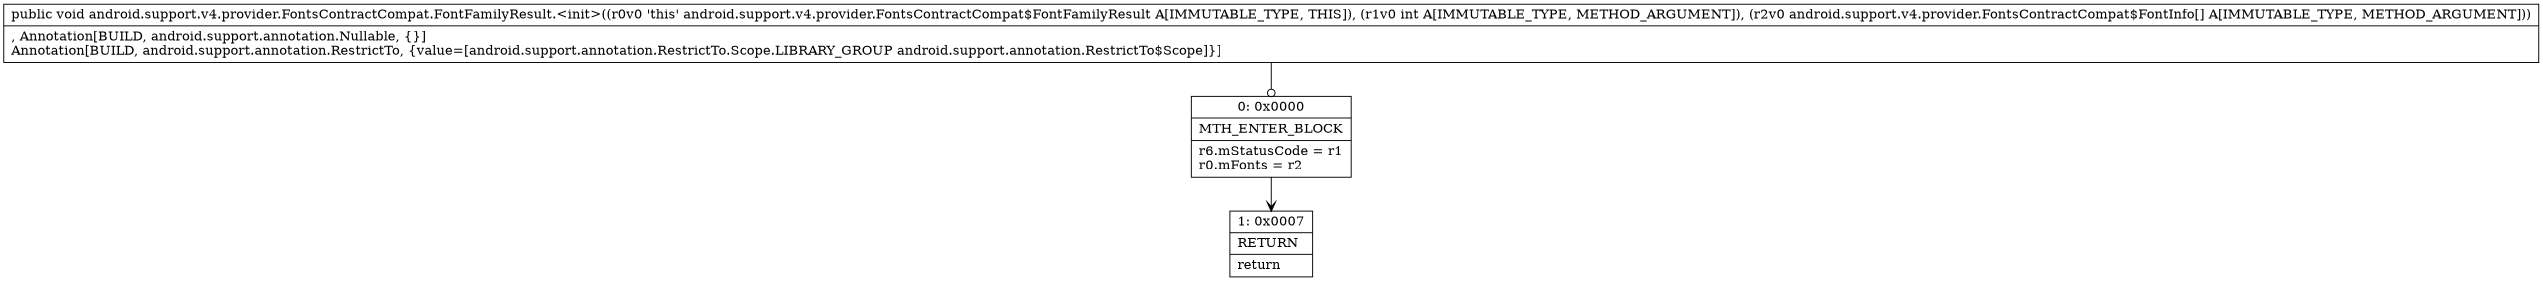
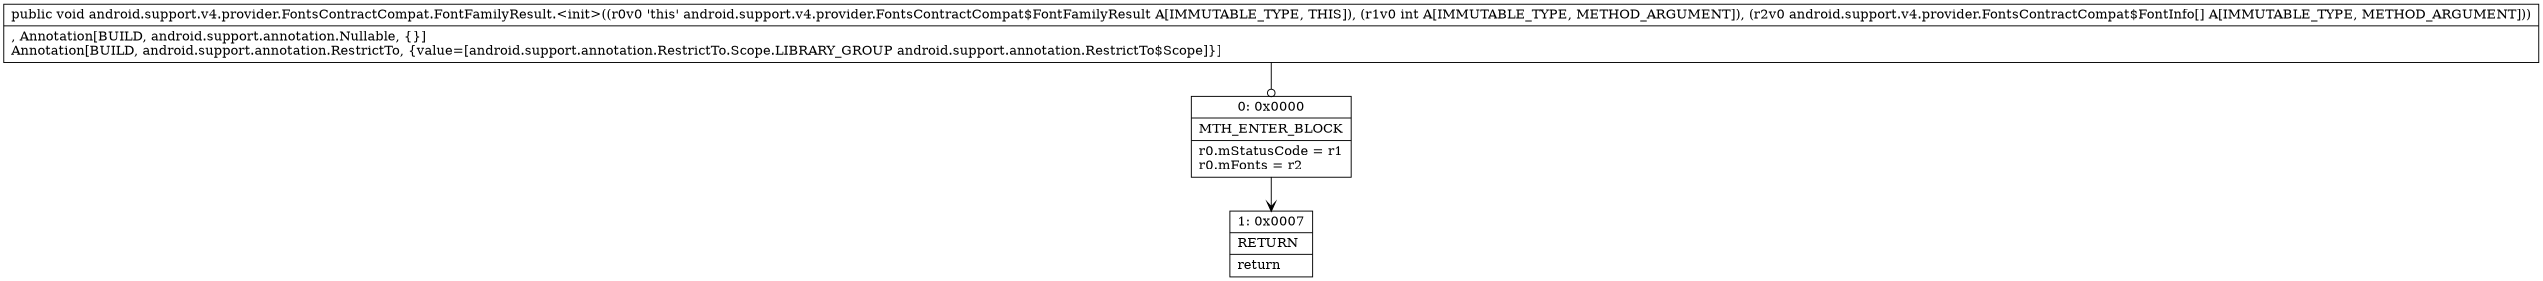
  digraph {
    node [shape=record]
-   n1 [label="{0\:\ 0x0000|MTH_ENTER_BLOCK\l|r6.mStatusCode = r1\lr0.mFonts = r2\l}"]
+   n1 [label="{0\:\ 0x0000|MTH_ENTER_BLOCK\l|r0.mStatusCode = r1\lr0.mFonts = r2\l}"]
    n2 [label="{1\:\ 0x0007|RETURN\l|return\l}"]
    n3 [label="{public void android.support.v4.provider.FontsContractCompat.FontFamilyResult.\<init\>((r0v0 'this' android.support.v4.provider.FontsContractCompat$FontFamilyResult A[IMMUTABLE_TYPE, THIS]), (r1v0 int A[IMMUTABLE_TYPE, METHOD_ARGUMENT]), (r2v0 android.support.v4.provider.FontsContractCompat$FontInfo[] A[IMMUTABLE_TYPE, METHOD_ARGUMENT]))  | , Annotation[BUILD, android.support.annotation.Nullable, \{\}]\lAnnotation[BUILD, android.support.annotation.RestrictTo, \{value=[android.support.annotation.RestrictTo.Scope.LIBRARY_GROUP android.support.annotation.RestrictTo$Scope]\}]\l}"]
    n1 -> n2 [arrowhead=vee]
    n3 -> n1 [arrowhead=odot]
  }
